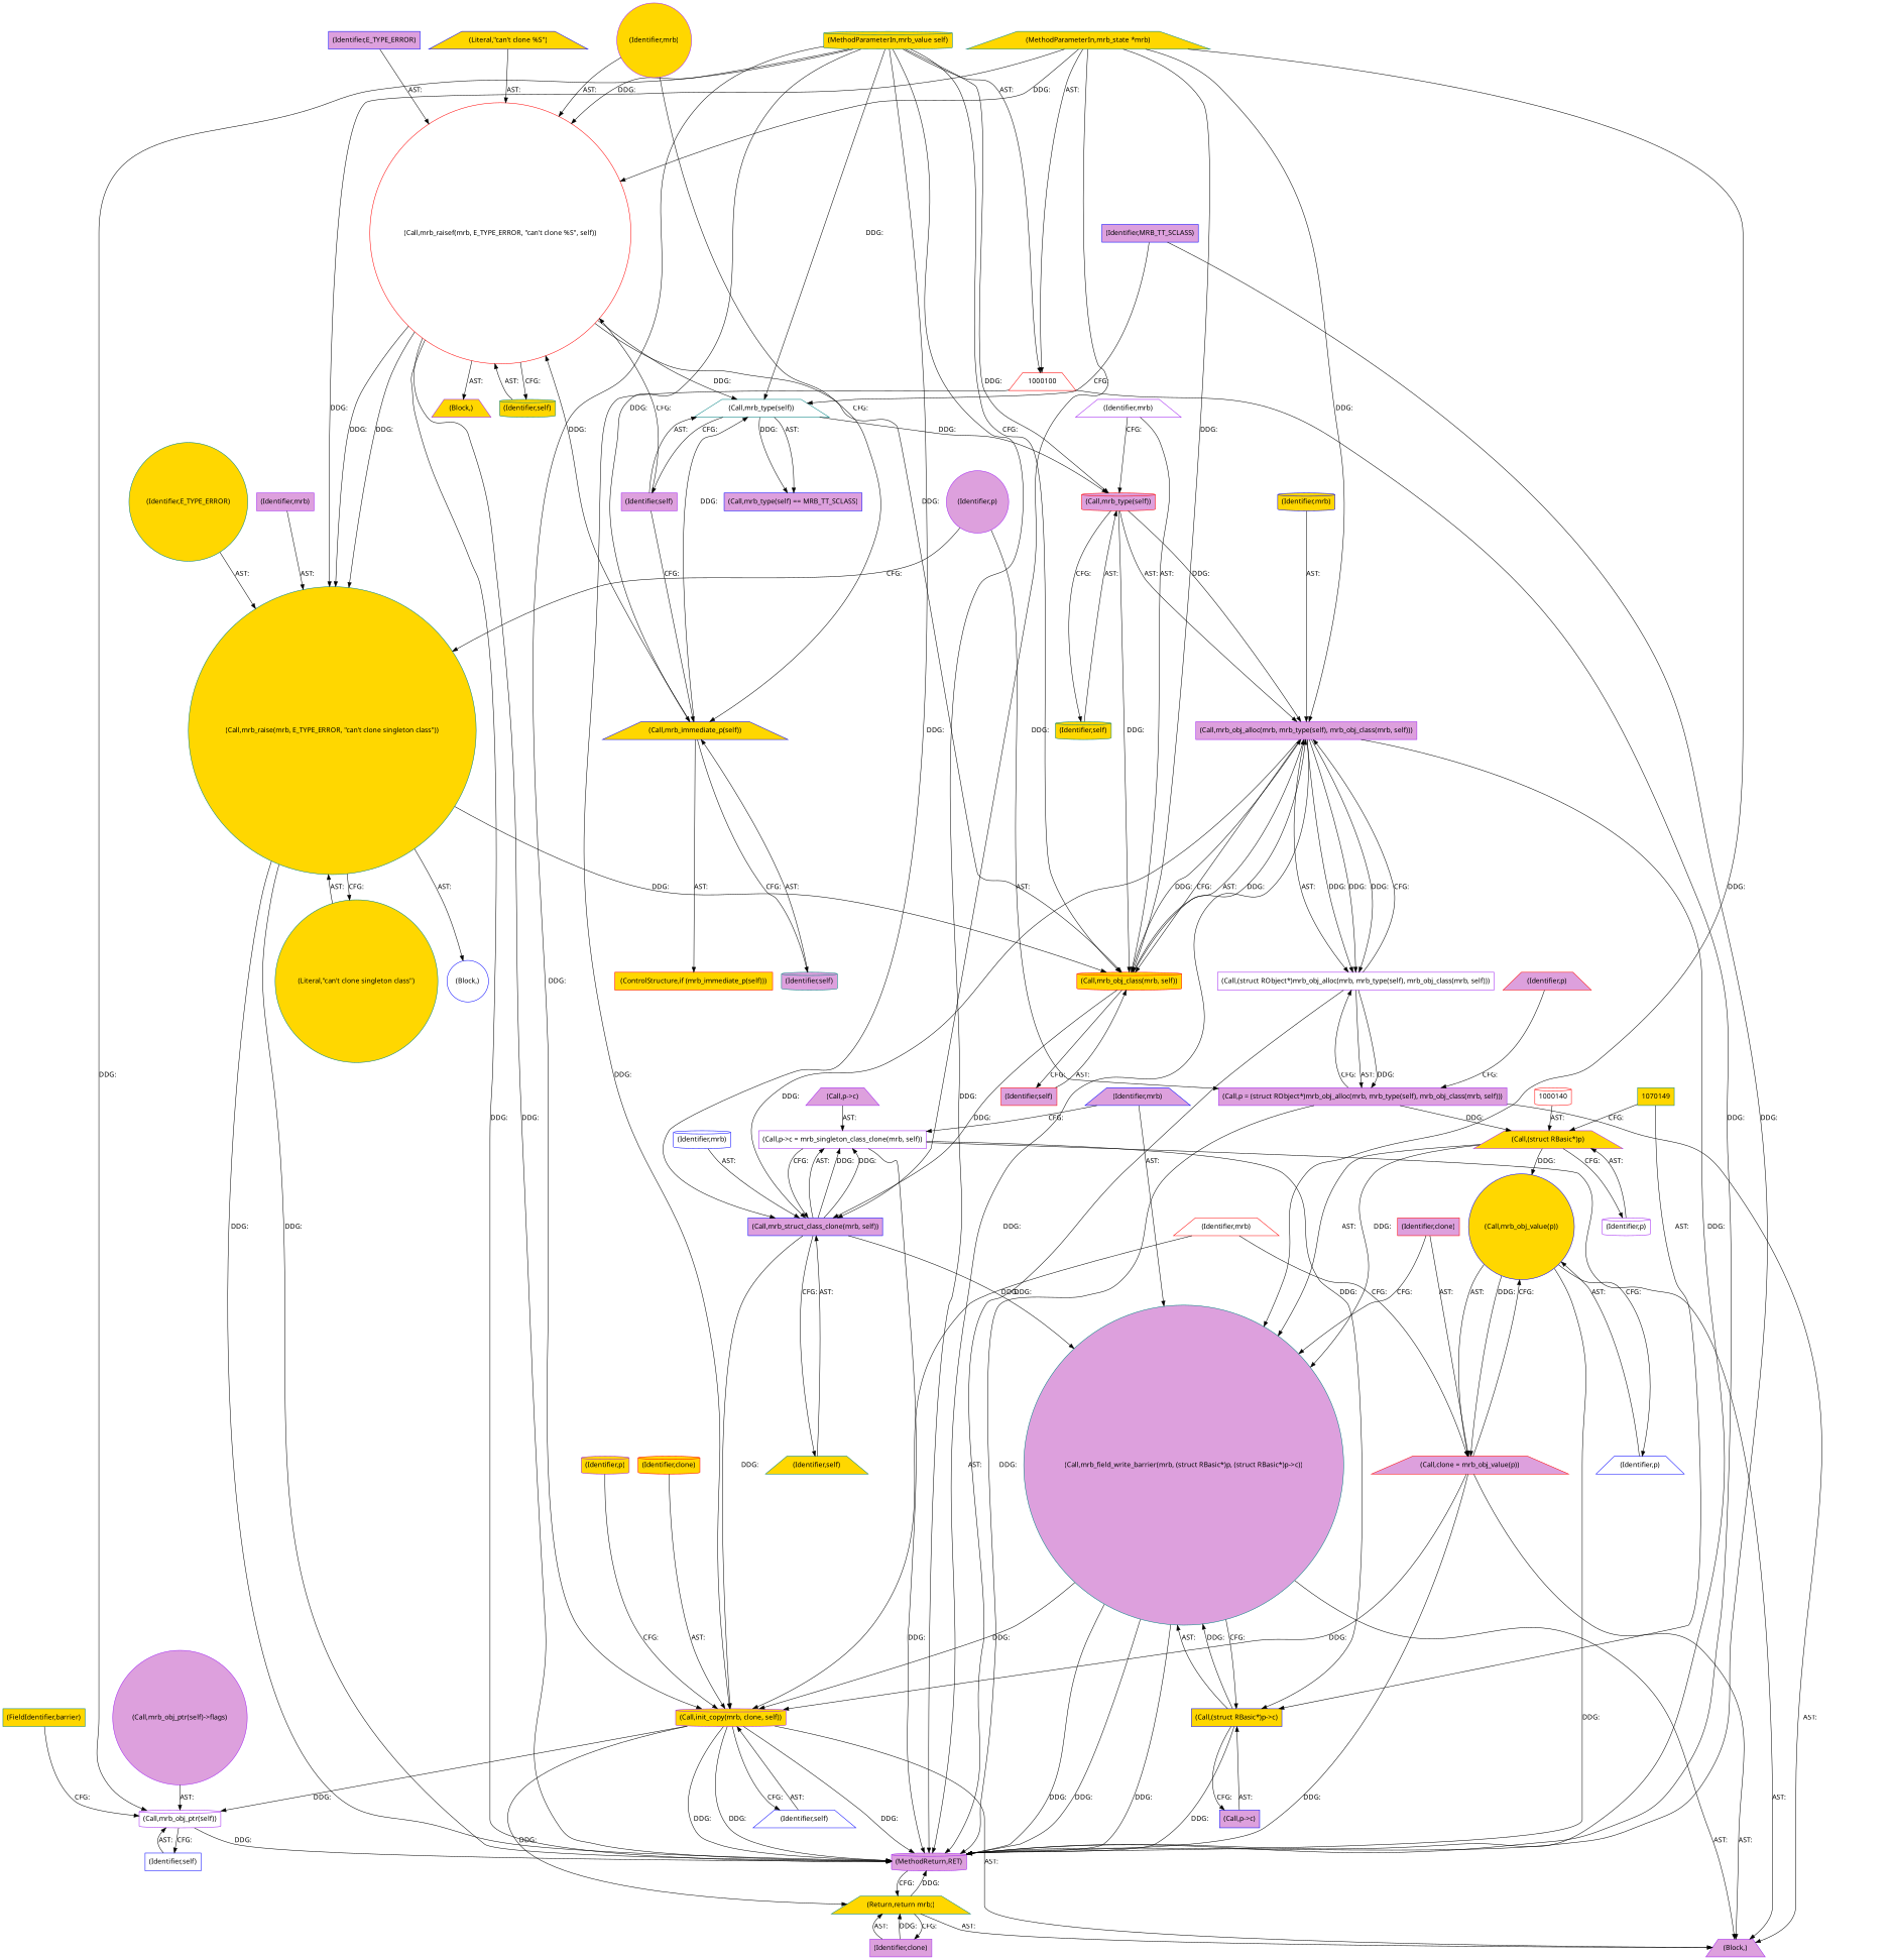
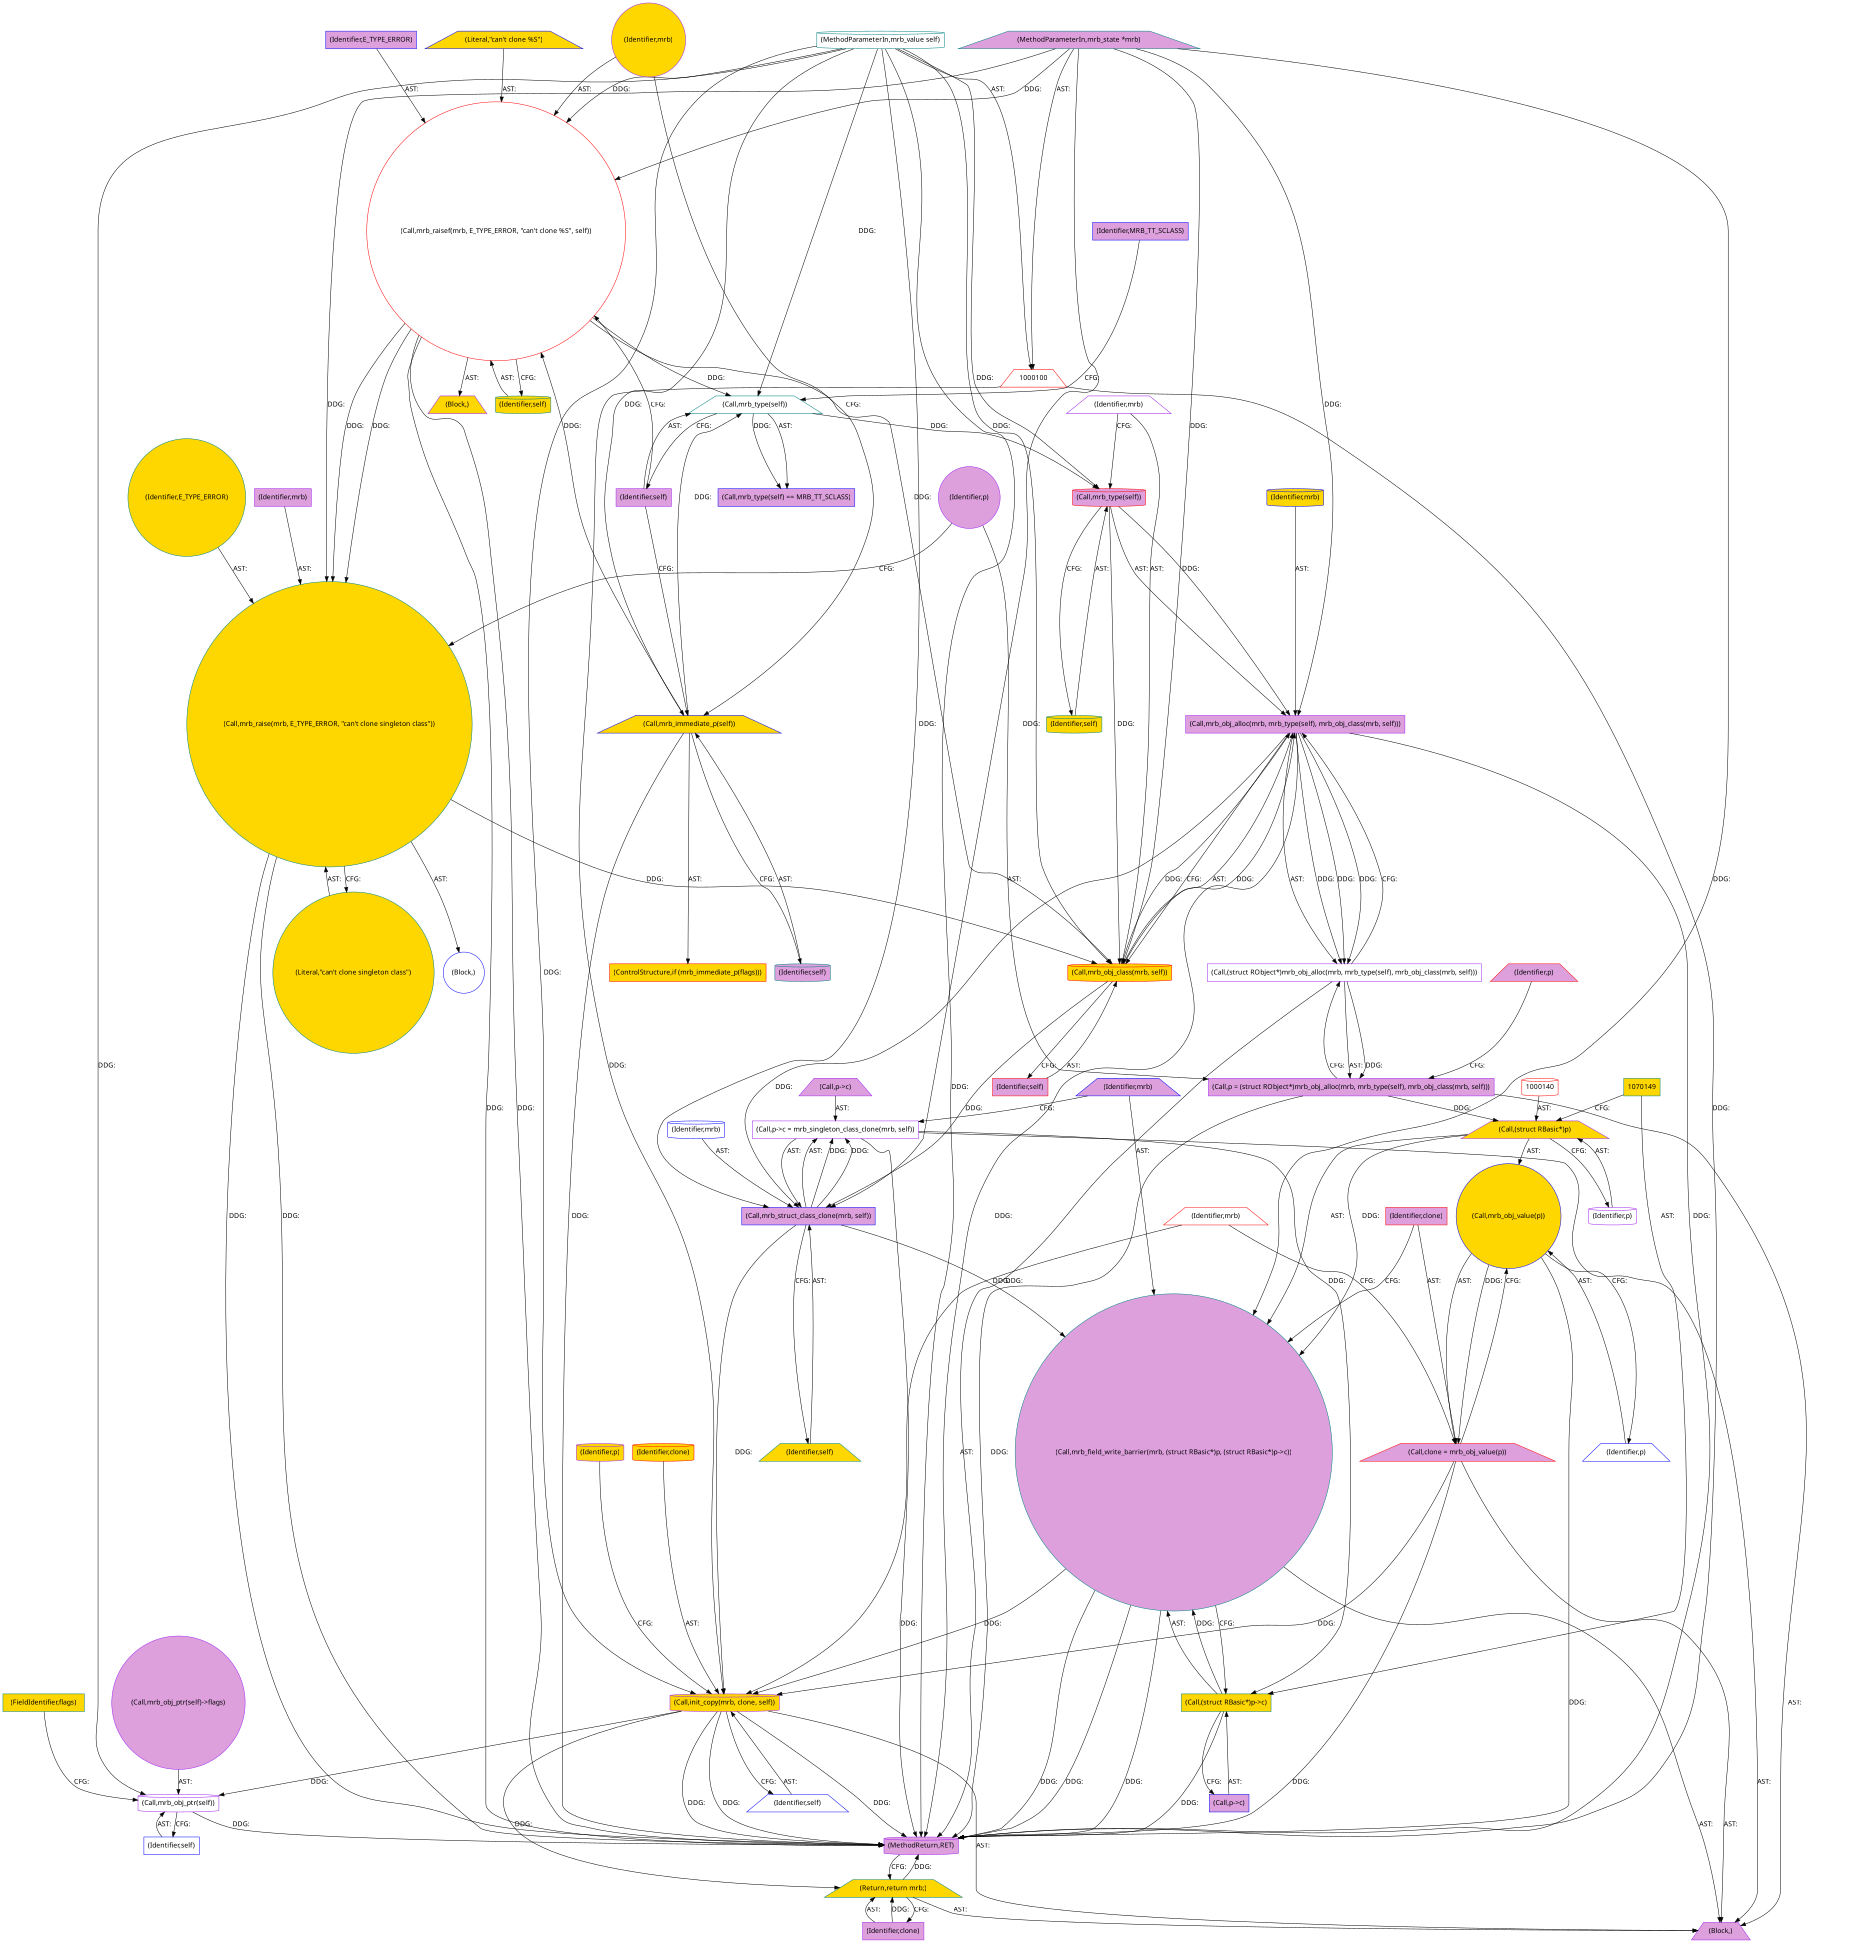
  digraph {
    fontname="Noto Sans"
    node [color=purple fillcolor=gold fontname="Noto Sans" shape=box style=filled]
    edge [fontname="Noto Sans"]
    n1 [label="(Call,init_copy(mrb, clone, self))" shape=cylinder]
    n2 [fillcolor=white label="(Call,mrb_obj_ptr(self))" shape=cylinder]
    n3 [color=teal label="(Return,return mrb;)" shape=trapezium]
    n4 [fillcolor=plum label="(Block,)" shape=trapezium]
    n5 [fillcolor=plum label="(MethodReturn,RET)" shape=cylinder]
    n6 [color=blue fillcolor=white label="(Identifier,self)" shape=trapezium]
    n7 [color=blue fillcolor=white label="(Identifier,self)"]
    n8 [fillcolor=plum label="(Identifier,clone)"]
    n9 [color=teal fillcolor=plum label="(Call,mrb_field_write_barrier(mrb, (struct RBasic*)p, (struct RBasic*)p->c))" shape=circle]
-   n10 [color=blue label="(Call,(struct RBasic*)p->c)"]
+   n10 [color=teal label="(Call,(struct RBasic*)p->c)"]
    n11 [color=blue fillcolor=plum label="(Call,p->c)"]
    n12 [color=blue fillcolor=plum label="(Call,mrb_struct_class_clone(mrb, self))"]
    n13 [fillcolor=white label="(Call,p->c = mrb_singleton_class_clone(mrb, self))"]
    n14 [color=teal label="(Identifier,self)" shape=trapezium]
    n15 [fillcolor=plum label="(Call,mrb_obj_alloc(mrb, mrb_type(self), mrb_obj_class(mrb, self)))"]
    n16 [color=red label="(Call,mrb_obj_class(mrb, self))" shape=cylinder]
    n17 [fillcolor=white label="(Call,(struct RObject*)mrb_obj_alloc(mrb, mrb_type(self), mrb_obj_class(mrb, self)))"]
    n18 [color=red fillcolor=plum label="(Identifier,self)"]
    n19 [fillcolor=plum label="(Call,p = (struct RObject*)mrb_obj_alloc(mrb, mrb_type(self), mrb_obj_class(mrb, self)))"]
    n20 [color=teal label="(Call,mrb_raise(mrb, E_TYPE_ERROR, \"can't clone singleton class\"))" shape=circle]
    n21 [color=teal label="(Literal,\"can't clone singleton class\")" shape=circle]
    n22 [color=blue fillcolor=white label="(Block,)" shape=circle]
    n23 [color=red fillcolor=white label="(Call,mrb_raisef(mrb, E_TYPE_ERROR, \"can't clone %S\", self))" shape=circle]
    n24 [color=teal fillcolor=white label="(Call,mrb_type(self))" shape=trapezium]
    n25 [label="(Block,)" shape=trapezium]
    n26 [color=teal label="(Identifier,self)" shape=cylinder]
    n27 [color=red fillcolor=plum label="(Call,mrb_type(self))" shape=cylinder]
    n28 [color=blue fillcolor=plum label="(Call,mrb_type(self) == MRB_TT_SCLASS)"]
    n29 [fillcolor=plum label="(Identifier,self)"]
-   n30 [color=teal label="(MethodParameterIn,mrb_state *mrb)" shape=trapezium]
+   n30 [color=teal fillcolor=plum label="(MethodParameterIn,mrb_state *mrb)" shape=trapezium]
    1000100 [color=red fillcolor=white shape=trapezium]
    n32 [color=blue label="(Call,mrb_immediate_p(self))" shape=trapezium]
    n33 [color=teal fillcolor=plum label="(Identifier,self)" shape=cylinder]
-   n34 [color=red label="(ControlStructure,if (mrb_immediate_p(self)))"]
-   n35 [color=teal label="(MethodParameterIn,mrb_value self)" shape=cylinder]
+   n34 [color=red label="(ControlStructure,if (mrb_immediate_p(flags)))"]
+   n35 [color=teal fillcolor=white label="(MethodParameterIn,mrb_value self)" shape=cylinder]
    n36 [color=teal label="(Identifier,self)" shape=cylinder]
    n37 [label="(Call,(struct RBasic*)p)" shape=trapezium]
    n38 [color=blue label="(Call,mrb_obj_value(p))" shape=circle]
    n39 [fillcolor=white label="(Identifier,p)" shape=cylinder]
    n40 [color=red fillcolor=plum label="(Call,clone = mrb_obj_value(p))" shape=trapezium]
    n41 [color=blue fillcolor=white label="(Identifier,p)" shape=trapezium]
    n42 [fillcolor=plum label="(Call,mrb_obj_ptr(self)->flags)" shape=circle]
    n43 [color=red fillcolor=plum label="(Identifier,clone)"]
    n44 [color=red label="(Identifier,clone)" shape=cylinder]
    n45 [color=blue label="(Literal,\"can't clone %S\")" shape=trapezium]
    n46 [color=blue fillcolor=plum label="(Identifier,E_TYPE_ERROR)"]
    n47 [color=red fillcolor=plum label="(Identifier,p)" shape=trapezium]
    n48 [color=blue label="(Identifier,mrb)" shape=cylinder]
    n49 [color=blue fillcolor=plum label="(Identifier,MRB_TT_SCLASS)"]
    n50 [color=blue fillcolor=plum label="(Identifier,mrb)" shape=trapezium]
    n51 [fillcolor=plum label="(Identifier,mrb)"]
-   n52 [color=teal label="(FieldIdentifier,barrier)"]
+   n52 [color=teal label="(FieldIdentifier,flags)"]
    n53 [label="(Identifier,p)" shape=cylinder]
    n54 [fillcolor=plum label="(Identifier,p)" shape=circle]
    n55 [color=red fillcolor=white label="(Identifier,mrb)" shape=trapezium]
    n56 [label="(Identifier,mrb)" shape=circle]
    n57 [color=blue fillcolor=white label="(Identifier,mrb)" shape=cylinder]
    n58 [color=teal label="(Identifier,E_TYPE_ERROR)" shape=circle]
    n59 [fillcolor=white label="(Identifier,mrb)" shape=trapezium]
    n60 [fillcolor=plum label="(Call,p->c)" shape=trapezium]
    n61 [color=red fillcolor=white label=1000140 shape=cylinder]
    n62 [color=teal label=1070149]
    n1 -> n2 [label="DDG: "]
    n1 -> n3 [label="DDG: "]
    n1 -> n4 [label="AST: "]
    n1 -> n5 [label="DDG: "]
    n1 -> n5 [label="DDG: "]
    n1 -> n5 [label="DDG: "]
    n1 -> n6 [label="CFG: "]
    n2 -> n5 [label="DDG: "]
    n2 -> n7 [label="CFG: "]
    n3 -> n4 [label="AST: "]
    n3 -> n5 [label="DDG: "]
    n3 -> n8 [label="CFG: "]
    n5 -> n3 [label="CFG: "]
    n6 -> n1 [label="AST: "]
    n7 -> n2 [label="AST: "]
    n8 -> n3 [label="AST: "]
    n8 -> n3 [label="DDG: "]
    n9 -> n1 [label="DDG: "]
    n9 -> n4 [label="AST: "]
    n9 -> n5 [label="DDG: "]
    n9 -> n5 [label="DDG: "]
    n9 -> n5 [label="DDG: "]
    n9 -> n10 [label="CFG: "]
    n10 -> n5 [label="DDG: "]
    n10 -> n9 [label="AST: "]
    n10 -> n9 [label="DDG: "]
    n10 -> n11 [label="CFG: "]
    n11 -> n10 [label="AST: "]
    n12 -> n1 [label="DDG: "]
    n12 -> n9 [label="DDG: "]
    n12 -> n13 [label="AST: "]
    n12 -> n13 [label="DDG: "]
    n12 -> n13 [label="DDG: "]
    n12 -> n14 [label="CFG: "]
    n13 -> n4 [label="AST: "]
    n13 -> n5 [label="DDG: "]
    n13 -> n10 [label="DDG: "]
-   n13 -> n12 [label="CFG: "]
+   n13 -> n12 [label="AST: "]
    n14 -> n12 [label="AST: "]
    n15 -> n5 [label="DDG: "]
    n15 -> n5 [label="DDG: "]
    n15 -> n12 [label="DDG: "]
    n15 -> n16 [label="CFG: "]
    n15 -> n17 [label="AST: "]
    n15 -> n17 [label="DDG: "]
    n15 -> n17 [label="DDG: "]
    n15 -> n17 [label="DDG: "]
    n16 -> n12 [label="DDG: "]
    n16 -> n15 [label="AST: "]
    n16 -> n15 [label="DDG: "]
    n16 -> n15 [label="DDG: "]
    n16 -> n18 [label="CFG: "]
    n17 -> n5 [label="DDG: "]
    n17 -> n15 [label="CFG: "]
    n17 -> n19 [label="AST: "]
    n17 -> n19 [label="DDG: "]
    n18 -> n16 [label="AST: "]
    n19 -> n4 [label="AST: "]
    n19 -> n5 [label="DDG: "]
    n19 -> n17 [label="CFG: "]
    n19 -> n37 [label="DDG: "]
    n20 -> n5 [label="DDG: "]
    n20 -> n5 [label="DDG: "]
    n20 -> n16 [label="DDG: "]
    n20 -> n21 [label="CFG: "]
    n20 -> n22 [label="AST: "]
    n21 -> n20 [label="AST: "]
    n23 -> n5 [label="DDG: "]
    n23 -> n5 [label="DDG: "]
    n23 -> n16 [label="DDG: "]
    n23 -> n20 [label="DDG: "]
    n23 -> n20 [label="DDG: "]
    n23 -> n24 [label="DDG: "]
    n23 -> n25 [label="AST: "]
    n23 -> n26 [label="CFG: "]
    n24 -> n27 [label="DDG: "]
    n24 -> n28 [label="AST: "]
    n24 -> n28 [label="DDG: "]
    n24 -> n29 [label="CFG: "]
    n26 -> n23 [label="AST: "]
    n27 -> n15 [label="AST: "]
    n27 -> n15 [label="DDG: "]
    n27 -> n16 [label="DDG: "]
    n27 -> n36 [label="CFG: "]
    n29 -> n23 [label="CFG: "]
    n29 -> n24 [label="AST: "]
    n29 -> n32 [label="CFG: "]
    n30 -> n9 [label="DDG: "]
    n30 -> n12 [label="DDG: "]
    n30 -> n15 [label="DDG: "]
    n30 -> n16 [label="DDG: "]
    n30 -> n20 [label="DDG: "]
    n30 -> n23 [label="DDG: "]
    n30 -> 1000100 [label="AST: "]
    1000100 -> n1 [label="DDG: "]
    1000100 -> n5 [label="DDG: "]
-   n49 -> n5 [label="DDG: "]
+   n32 -> n5 [label="DDG: "]
    n32 -> n23 [label="DDG: "]
    n32 -> n24 [label="DDG: "]
    n32 -> n33 [label="CFG: "]
    n32 -> n34 [label="AST: "]
    n33 -> n32 [label="AST: "]
    n35 -> n1 [label="DDG: "]
    n35 -> n2 [label="DDG: "]
    n35 -> n5 [label="DDG: "]
    n35 -> n12 [label="DDG: "]
-   n35 -> n16 [label="CFG: "]
+   n35 -> n16 [label="DDG: "]
    n35 -> n23 [label="DDG: "]
    n35 -> n24 [label="DDG: "]
    n35 -> n27 [label="DDG: "]
    n35 -> 1000100 [label="AST: "]
    n35 -> n32 [label="DDG: "]
    n36 -> n27 [label="AST: "]
    n37 -> n9 [label="AST: "]
    n37 -> n9 [label="DDG: "]
-   n37 -> n38 [label="DDG: "]
+   n37 -> n38 [label="AST: "]
    n37 -> n39 [label="CFG: "]
    n38 -> n5 [label="DDG: "]
    n38 -> n40 [label="AST: "]
    n38 -> n40 [label="DDG: "]
    n38 -> n41 [label="CFG: "]
    n39 -> n37 [label="AST: "]
    n40 -> n1 [label="DDG: "]
    n40 -> n4 [label="AST: "]
    n40 -> n5 [label="DDG: "]
    n40 -> n38 [label="CFG: "]
    n41 -> n38 [label="AST: "]
    n42 -> n2 [label="AST: "]
    n43 -> n9 [label="CFG: "]
    n43 -> n40 [label="AST: "]
    n44 -> n1 [label="AST: "]
    n45 -> n23 [label="AST: "]
    n46 -> n23 [label="AST: "]
    n47 -> n19 [label="CFG: "]
    n48 -> n15 [label="AST: "]
    n49 -> n24 [label="CFG: "]
    n50 -> n9 [label="AST: "]
    n50 -> n13 [label="CFG: "]
    n51 -> n20 [label="AST: "]
    n52 -> n2 [label="CFG: "]
    n53 -> n1 [label="CFG: "]
    n54 -> n19 [label="AST: "]
    n54 -> n20 [label="CFG: "]
    n55 -> n1 [label="AST: "]
    n55 -> n40 [label="CFG: "]
    n56 -> n23 [label="AST: "]
    n56 -> n32 [label="CFG: "]
    n57 -> n12 [label="AST: "]
    n58 -> n20 [label="AST: "]
    n59 -> n16 [label="AST: "]
    n59 -> n27 [label="CFG: "]
    n60 -> n13 [label="AST: "]
    n61 -> n37 [label="AST: "]
    n62 -> n10 [label="AST: "]
    n62 -> n37 [label="CFG: "]
  }
